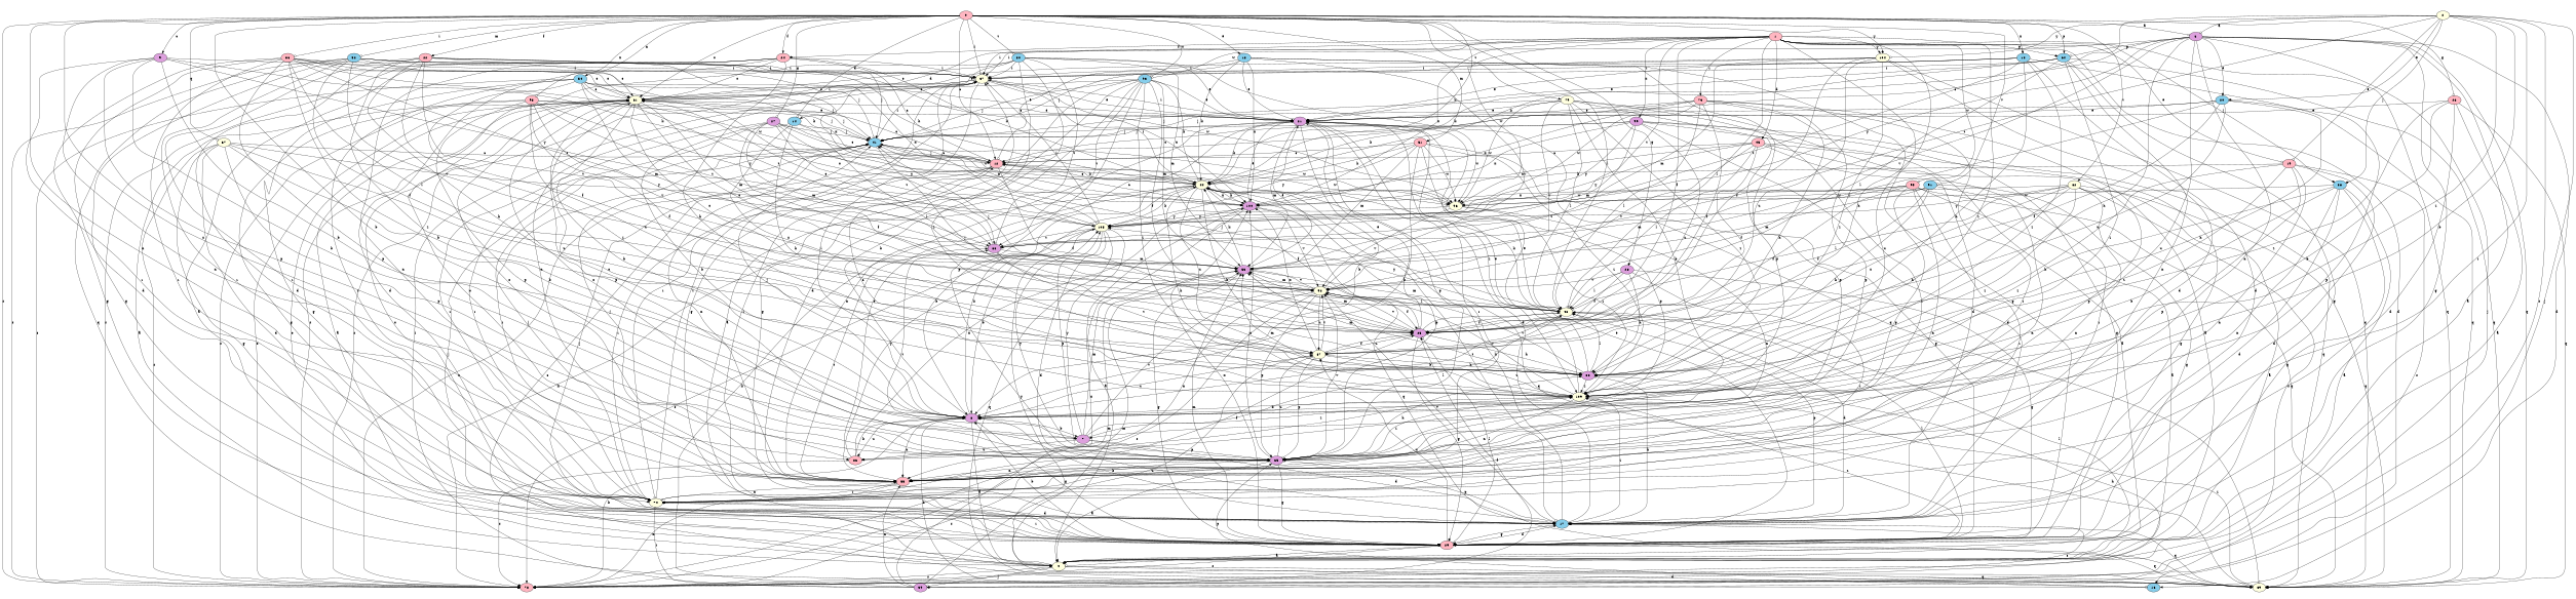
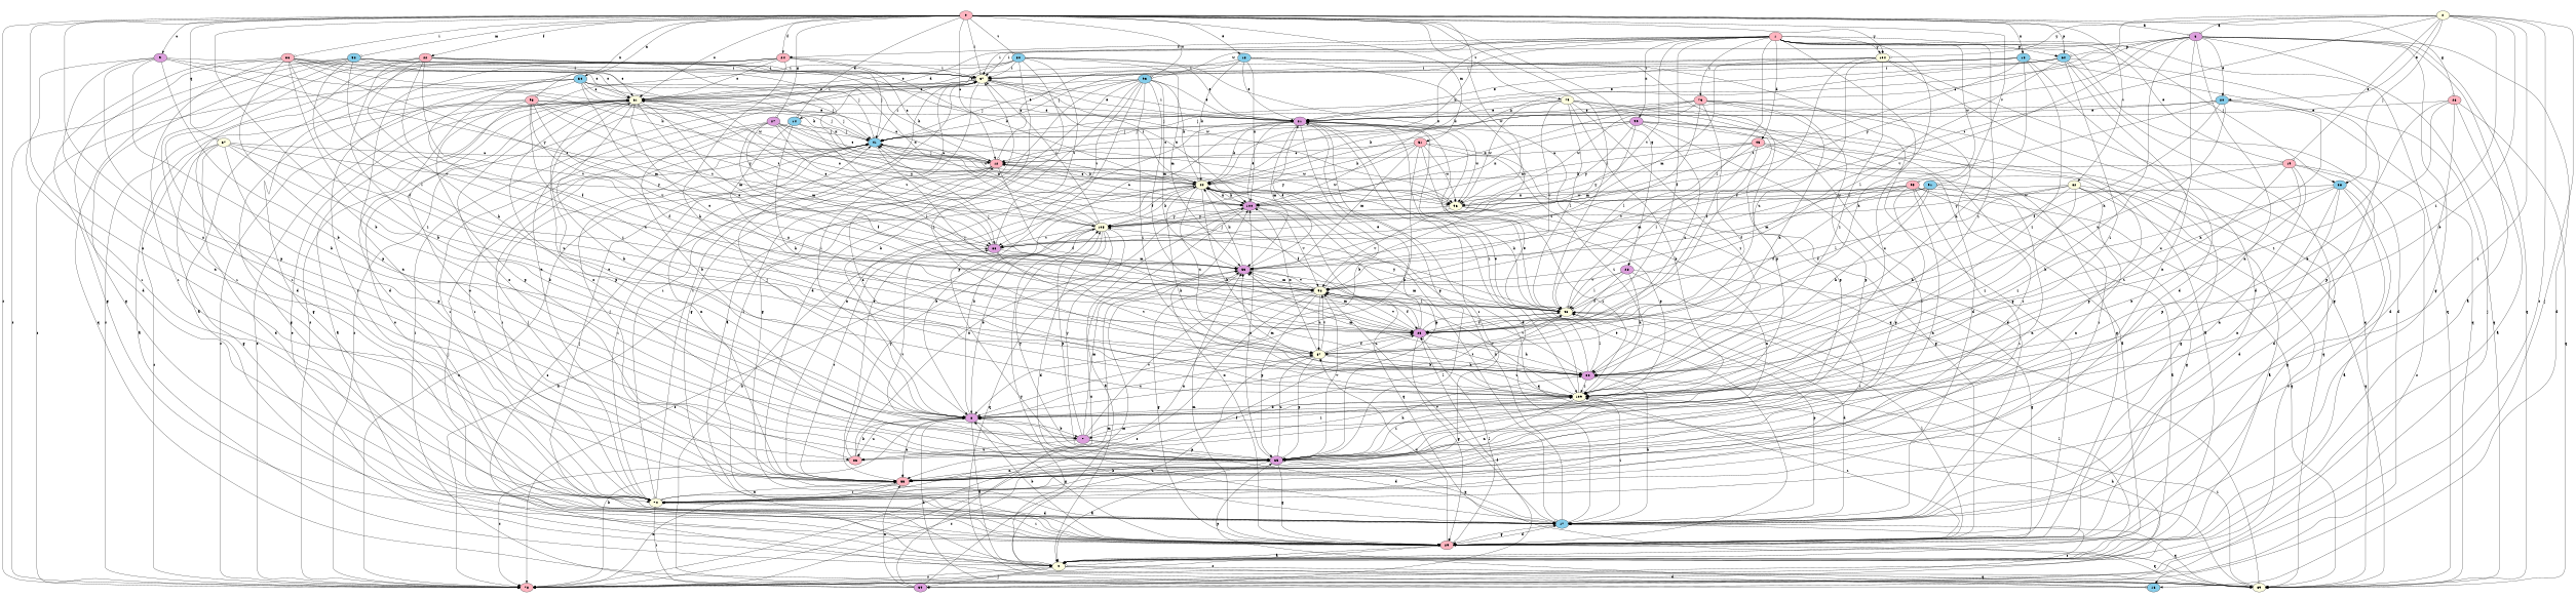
  strict digraph {
    node [fillcolor=lightpink style=filled]
    edge [arrowhead=diamond]
    3 [fillcolor=plum]
    0
    7 [fillcolor=plum]
    9 [fillcolor=plum]
    12
    13 [fillcolor=skyblue]
    14 [fillcolor=skyblue]
    18 [fillcolor=skyblue]
    22
    24
    26
    27 [fillcolor=plum]
    28 [fillcolor=plum]
    36
    37 [fillcolor=lightyellow]
    44 [fillcolor=lightyellow]
    48 [fillcolor=lightyellow]
    51
    52 [fillcolor=skyblue]
    54 [fillcolor=skyblue]
    n21 [label=55]
    61 [fillcolor=lightyellow]
    64 [fillcolor=skyblue]
    67 [fillcolor=lightyellow]
    78
    79 [fillcolor=lightyellow]
    80 [fillcolor=skyblue]
    82 [fillcolor=lightyellow]
    86
    91 [fillcolor=skyblue]
    93 [fillcolor=skyblue]
    98
    104 [fillcolor=lightyellow]
    16 [fillcolor=skyblue]
    33 [fillcolor=plum]
    69 [fillcolor=lightyellow]
    20 [fillcolor=skyblue]
    39 [fillcolor=plum]
    4 [fillcolor=lightyellow]
    29
    92 [fillcolor=lightyellow]
    105 [fillcolor=lightyellow]
    109 [fillcolor=lightyellow]
    17 [fillcolor=skyblue]
    53 [fillcolor=plum]
    65 [fillcolor=plum]
    74 [fillcolor=lightyellow]
    8 [fillcolor=plum]
    25 [fillcolor=plum]
    96 [fillcolor=lightyellow]
    41 [fillcolor=skyblue]
    83 [fillcolor=plum]
    21 [fillcolor=plum]
    87 [fillcolor=lightyellow]
    100 [fillcolor=plum]
    1
    n57 [label=45]
    19
    38 [fillcolor=skyblue]
    73
    95
    99 [fillcolor=plum]
    2 [fillcolor=lightyellow]
    3 -> 37 [label=i]
    3 -> 44 [arrowhead=odot label=k]
    3 -> n21 [label=n]
    3 -> 64 [arrowhead=odot label=p]
    3 -> 86 [arrowhead=normal label=u]
    3 -> 16 [arrowhead=normal label=d]
    3 -> 33 [label=h]
    3 -> 69 [arrowhead=odot label=q]
    3 -> 20 [label=e]
    3 -> 39 [label=j]
    3 -> 4 [arrowhead=odot label=a]
    3 -> 29 [label=g]
    3 -> 92 [label=v]
    3 -> 105 [arrowhead=odot label=y]
    0 -> 3 [arrowhead=odot label=a]
    0 -> 7 [label=b]
    0 -> 9 [arrowhead=normal label=c]
    0 -> 12 [arrowhead=normal label=c]
    0 -> 13 [label=x]
    0 -> 14 [arrowhead=odot label=d]
    0 -> 18 [arrowhead=normal label=e]
    0 -> 22 [label=f]
    0 -> 24 [arrowhead=normal label=f]
    0 -> 26 [arrowhead=odot label=g]
    0 -> 27 [arrowhead=odot label=g]
    0 -> 28 [label=g]
    0 -> 36 [arrowhead=odot label=i]
    0 -> 37 [arrowhead=odot label=i]
    0 -> 44 [arrowhead=odot label=k]
    0 -> 48 [arrowhead=odot label=l]
    0 -> 51 [label=m]
    0 -> 52 [arrowhead=odot label=m]
    0 -> 54 [arrowhead=normal label=n]
    0 -> n21 [arrowhead=normal label=n]
    0 -> 61 [label=o]
    0 -> 64 [arrowhead=normal label=p]
    0 -> 67 [arrowhead=odot label=q]
    0 -> 78 [arrowhead=normal label=s]
    0 -> 79 [arrowhead=normal label=t]
    0 -> 80 [arrowhead=odot label=t]
    0 -> 82 [arrowhead=normal label=t]
    0 -> 86 [label=u]
    0 -> 91 [arrowhead=odot label=v]
    0 -> 93 [arrowhead=odot label=w]
    0 -> 98 [arrowhead=odot label=x]
    0 -> 104 [label=y]
    7 -> 48 [label=l]
    7 -> 61 [arrowhead=normal label=o]
    7 -> 86 [arrowhead=odot label=u]
    7 -> 92 [label=v]
    7 -> 105 [arrowhead=odot label=y]
    7 -> 109 [label=z]
    7 -> 17 [arrowhead=normal label=d]
    7 -> 53 [label=m]
    7 -> 65 [arrowhead=odot label=p]
    9 -> 7 [label=b]
    9 -> 37 [arrowhead=normal label=i]
    9 -> 44 [arrowhead=odot label=k]
    9 -> n21 [arrowhead=odot label=n]
    9 -> 105 [arrowhead=odot label=y]
    9 -> 65 [label=p]
    9 -> 74 [label=r]
    9 -> 8 [arrowhead=odot label=b]
    12 -> 44 [label=k]
    12 -> 61 [arrowhead=normal label=o]
    12 -> 78 [label=s]
    12 -> 74 [arrowhead=normal label=r]
    12 -> 25 [label=f]
    12 -> 96 [label=w]
    12 -> 41 [label=j]
    13 -> 37 [arrowhead=normal label=i]
    13 -> 61 [label=o]
    13 -> 33 [arrowhead=normal label=h]
    13 -> 69 [label=q]
    13 -> 109 [arrowhead=normal label=z]
    13 -> 17 [label=d]
    13 -> 83 [arrowhead=odot label=t]
    13 -> 21 [label=e]
    14 -> 48 [label=l]
    14 -> 33 [arrowhead=normal label=h]
    14 -> 74 [label=r]
    14 -> 41 [label=j]
    14 -> 87 [arrowhead=normal label=u]
    18 -> 12 [arrowhead=odot label=c]
    18 -> 37 [arrowhead=odot label=i]
    18 -> 44 [arrowhead=normal label=k]
    18 -> 29 [label=g]
    18 -> 92 [arrowhead=odot label=v]
    18 -> 65 [label=p]
    18 -> 21 [arrowhead=odot label=e]
    18 -> 100 [arrowhead=normal label=x]
    22 -> 37 [arrowhead=normal label=i]
    22 -> 61 [arrowhead=normal label=o]
    22 -> 33 [label=h]
    22 -> 92 [arrowhead=normal label=v]
    22 -> 109 [arrowhead=odot label=z]
    22 -> 17 [label=d]
    22 -> 74 [arrowhead=normal label=r]
    22 -> 25 [label=f]
    22 -> 41 [label=j]
    22 -> 100 [arrowhead=normal label=x]
    24 -> 12 [arrowhead=normal label=c]
    24 -> 37 [arrowhead=normal label=i]
    24 -> 44 [arrowhead=odot label=k]
    24 -> n21 [label=n]
    24 -> 61 [label=o]
    24 -> 78 [arrowhead=odot label=s]
    24 -> 33 [arrowhead=normal label=h]
    24 -> 4 [arrowhead=normal label=a]
    24 -> 17 [arrowhead=odot label=d]
    26 -> 69 [label=q]
    26 -> 4 [arrowhead=odot label=a]
    26 -> 109 [arrowhead=normal label=z]
    26 -> 17 [arrowhead=odot label=d]
    26 -> 8 [label=b]
    26 -> 21 [arrowhead=normal label=e]
    27 -> 12 [arrowhead=normal label=c]
    27 -> 105 [arrowhead=odot label=y]
    27 -> 53 [label=m]
    27 -> 74 [arrowhead=normal label=r]
    27 -> 8 [arrowhead=odot label=b]
    27 -> 25 [label=f]
    27 -> 96 [label=w]
    27 -> 41 [arrowhead=odot label=j]
    27 -> 83 [arrowhead=normal label=t]
    28 -> 48 [label=l]
    28 -> 33 [label=h]
    28 -> 29 [label=g]
    28 -> 92 [label=v]
    28 -> 74 [arrowhead=normal label=r]
    28 -> 25 [label=f]
    36 -> 37 [arrowhead=odot label=i]
    36 -> 44 [arrowhead=normal label=k]
    36 -> 48 [arrowhead=odot label=l]
    36 -> 61 [label=o]
    36 -> 29 [arrowhead=normal label=g]
    36 -> 17 [arrowhead=odot label=d]
    36 -> 65 [label=p]
    36 -> 74 [label=r]
    36 -> 8 [arrowhead=odot label=b]
    36 -> 96 [arrowhead=normal label=w]
    36 -> 41 [arrowhead=odot label=j]
    36 -> 83 [arrowhead=odot label=t]
    37 -> 61 [arrowhead=odot label=o]
    37 -> 78 [arrowhead=normal label=s]
    37 -> 29 [arrowhead=normal label=g]
    37 -> 74 [arrowhead=odot label=r]
    37 -> 21 [label=e]
    37 -> 100 [label=x]
    44 -> 12 [label=c]
    44 -> 37 [arrowhead=odot label=i]
    44 -> 33 [arrowhead=normal label=h]
    44 -> 69 [arrowhead=odot label=q]
    44 -> 17 [arrowhead=odot label=t]
    44 -> 65 [label=p]
    44 -> 8 [arrowhead=normal label=b]
    44 -> 25 [arrowhead=odot label=f]
    44 -> 87 [label=u]
    44 -> 100 [label=x]
    48 -> 44 [arrowhead=odot label=k]
    48 -> 61 [arrowhead=odot label=o]
    48 -> 105 [arrowhead=normal label=y]
    48 -> 17 [arrowhead=odot label=d]
    48 -> 53 [arrowhead=odot label=m]
    48 -> 8 [arrowhead=odot label=b]
    48 -> 25 [arrowhead=odot label=f]
    48 -> 41 [label=j]
    51 -> 12 [label=c]
    51 -> 44 [label=k]
    51 -> 29 [label=g]
    51 -> 105 [arrowhead=normal label=y]
    51 -> 109 [arrowhead=odot label=z]
    51 -> 53 [arrowhead=normal label=m]
    51 -> 65 [label=p]
    51 -> 8 [arrowhead=normal label=b]
    51 -> 96 [label=w]
    52 -> 37 [arrowhead=odot label=i]
    52 -> 44 [arrowhead=normal label=k]
    52 -> 61 [arrowhead=normal label=o]
    52 -> 78 [label=s]
    52 -> 69 [arrowhead=normal label=q]
    52 -> 29 [label=g]
    52 -> 92 [label=v]
    52 -> 74 [label=r]
    52 -> 25 [label=f]
    52 -> 96 [label=w]
    54 -> 61 [arrowhead=odot label=o]
    54 -> 78 [arrowhead=odot label=s]
    54 -> 29 [arrowhead=odot label=g]
    54 -> 109 [arrowhead=normal label=z]
    54 -> 53 [label=m]
    54 -> 74 [label=r]
    54 -> 41 [arrowhead=normal label=j]
    54 -> 83 [arrowhead=normal label=t]
    54 -> 21 [label=e]
    54 -> 100 [label=x]
    n21 -> 61 [label=o]
    n21 -> 74 [arrowhead=odot label=r]
    n21 -> 41 [arrowhead=odot label=j]
    n21 -> 83 [arrowhead=normal label=t]
    n21 -> 21 [arrowhead=odot label=e]
    61 -> 37 [arrowhead=odot label=i]
    61 -> 78 [arrowhead=odot label=s]
    61 -> 4 [label=a]
    61 -> 53 [label=m]
    61 -> 65 [label=p]
    61 -> 8 [label=b]
    61 -> 41 [arrowhead=normal label=j]
    61 -> 21 [label=e]
    64 -> 37 [arrowhead=normal label=i]
    64 -> 44 [label=k]
    64 -> 48 [arrowhead=normal label=l]
    64 -> n21 [arrowhead=normal label=n]
    64 -> 69 [arrowhead=normal label=q]
    64 -> 29 [arrowhead=odot label=g]
    64 -> 8 [label=z]
    64 -> 21 [label=e]
    67 -> 12 [label=c]
    67 -> 78 [label=s]
    67 -> 29 [arrowhead=odot label=g]
    67 -> 105 [arrowhead=odot label=y]
    67 -> 17 [label=d]
    67 -> 65 [arrowhead=normal label=p]
    67 -> 8 [label=b]
    67 -> 87 [arrowhead=normal label=u]
    78 -> 44 [arrowhead=odot label=k]
    78 -> n21 [arrowhead=odot label=n]
    78 -> 61 [arrowhead=odot label=o]
    78 -> 33 [arrowhead=odot label=h]
    78 -> 53 [label=m]
    78 -> 8 [arrowhead=normal label=b]
    79 -> 48 [label=l]
    79 -> 92 [label=v]
    79 -> 109 [arrowhead=normal label=z]
    79 -> 17 [arrowhead=normal label=d]
    79 -> 65 [arrowhead=normal label=p]
    79 -> 74 [arrowhead=normal label=r]
    79 -> 8 [arrowhead=odot label=b]
    79 -> 96 [arrowhead=normal label=w]
    79 -> 41 [label=j]
    79 -> 21 [label=e]
    80 -> 37 [label=i]
    80 -> n21 [label=n]
    80 -> 61 [arrowhead=odot label=o]
    80 -> 78 [arrowhead=normal label=s]
    80 -> 69 [arrowhead=odot label=q]
    80 -> 109 [arrowhead=normal label=z]
    80 -> 17 [label=d]
    80 -> 53 [arrowhead=normal label=m]
    80 -> 83 [arrowhead=odot label=t]
    80 -> 21 [arrowhead=odot label=e]
    82 -> 48 [arrowhead=odot label=l]
    82 -> n21 [label=n]
    82 -> 78 [label=s]
    82 -> 33 [label=h]
    82 -> 69 [arrowhead=normal label=q]
    82 -> 4 [arrowhead=normal label=a]
    82 -> 105 [arrowhead=odot label=y]
    82 -> 109 [arrowhead=normal label=z]
-   82 -> 87 [arrowhead=odot label=u]
    82 -> 100 [arrowhead=odot label=x]
    86 -> 61 [arrowhead=odot label=o]
    86 -> 78 [label=s]
    86 -> 105 [arrowhead=normal label=y]
    86 -> 8 [arrowhead=odot label=b]
    86 -> 100 [arrowhead=odot label=x]
    91 -> n21 [arrowhead=normal label=n]
    91 -> 33 [label=h]
    91 -> 29 [arrowhead=normal label=g]
    91 -> 53 [arrowhead=odot label=m]
    91 -> 25 [arrowhead=normal label=f]
    91 -> 96 [arrowhead=odot label=w]
    93 -> 44 [arrowhead=odot label=k]
    93 -> 61 [arrowhead=odot label=o]
    93 -> 4 [arrowhead=normal label=a]
    93 -> 29 [arrowhead=odot label=g]
    93 -> 109 [label=z]
    93 -> 53 [arrowhead=odot label=m]
    93 -> 65 [arrowhead=odot label=p]
    93 -> 8 [arrowhead=odot label=b]
    93 -> 25 [label=f]
    93 -> 41 [arrowhead=odot label=j]
    93 -> 83 [arrowhead=normal label=t]
    93 -> 21 [label=e]
    98 -> 4 [arrowhead=odot label=a]
    98 -> 29 [label=g]
    98 -> 92 [arrowhead=normal label=v]
    98 -> 105 [arrowhead=normal label=y]
    98 -> 65 [label=p]
    98 -> 25 [label=f]
    98 -> 41 [arrowhead=normal label=j]
    98 -> 83 [arrowhead=normal label=t]
    98 -> 21 [label=e]
    98 -> 87 [arrowhead=odot label=u]
    104 -> 37 [arrowhead=normal label=i]
    104 -> 69 [arrowhead=odot label=q]
    104 -> 109 [label=z]
    104 -> 17 [arrowhead=normal label=d]
    104 -> 53 [arrowhead=normal label=m]
    104 -> 25 [arrowhead=odot label=f]
    104 -> 41 [arrowhead=normal label=j]
    104 -> 87 [label=u]
    16 -> 65 [arrowhead=normal label=p]
    16 -> 8 [arrowhead=normal label=b]
    33 -> 48 [label=l]
    33 -> 92 [arrowhead=odot label=v]
    33 -> 109 [arrowhead=normal label=z]
    33 -> 53 [arrowhead=normal label=m]
    33 -> 83 [arrowhead=odot label=t]
    33 -> 21 [label=e]
    69 -> 12 [arrowhead=odot label=c]
    69 -> 109 [arrowhead=odot label=z]
    69 -> 53 [label=m]
    20 -> 33 [label=h]
    20 -> 92 [arrowhead=odot label=v]
    20 -> 65 [label=p]
    20 -> 25 [arrowhead=odot label=f]
    20 -> 41 [label=j]
    20 -> 21 [label=e]
    20 -> 87 [arrowhead=odot label=u]
    39 -> 37 [arrowhead=normal label=i]
    39 -> 44 [arrowhead=odot label=k]
    39 -> n21 [arrowhead=normal label=n]
    39 -> 74 [arrowhead=odot label=r]
    39 -> 25 [label=f]
    39 -> 87 [label=u]
    39 -> 100 [arrowhead=normal label=x]
    4 -> 48 [arrowhead=normal label=l]
    4 -> 61 [label=o]
    4 -> 78 [arrowhead=normal label=s]
    4 -> 16 [arrowhead=odot label=d]
    4 -> 69 [arrowhead=normal label=q]
    4 -> 39 [arrowhead=odot label=j]
    4 -> 105 [label=y]
    4 -> 41 [arrowhead=normal label=j]
    29 -> 37 [arrowhead=normal label=i]
    29 -> 48 [label=l]
    29 -> 61 [arrowhead=normal label=o]
    29 -> 78 [arrowhead=normal label=s]
    29 -> 69 [label=q]
    29 -> 4 [arrowhead=odot label=a]
    29 -> 109 [label=z]
    29 -> 17 [label=d]
    29 -> 53 [label=m]
    29 -> 74 [arrowhead=odot label=r]
    29 -> 8 [label=b]
    29 -> 25 [arrowhead=odot label=l]
    29 -> 41 [arrowhead=normal label=j]
    29 -> 21 [arrowhead=odot label=e]
    29 -> 87 [label=u]
    29 -> 100 [arrowhead=normal label=x]
    92 -> 48 [arrowhead=odot label=l]
    92 -> n21 [label=n]
    92 -> 61 [arrowhead=odot label=o]
    92 -> 78 [arrowhead=odot label=s]
    92 -> 53 [label=m]
    92 -> 65 [label=p]
    92 -> 25 [label=f]
    92 -> 41 [label=j]
    92 -> 87 [label=u]
    105 -> 37 [arrowhead=normal label=i]
    105 -> 44 [arrowhead=normal label=k]
    105 -> 61 [label=o]
    105 -> 78 [arrowhead=normal label=s]
    105 -> 69 [arrowhead=odot label=q]
    105 -> 17 [label=d]
    105 -> 65 [arrowhead=normal label=p]
    105 -> 8 [arrowhead=normal label=b]
    105 -> 83 [arrowhead=normal label=t]
    109 -> 12 [arrowhead=normal label=c]
    109 -> 44 [arrowhead=odot label=k]
    109 -> n21 [label=n]
    109 -> 92 [label=v]
    109 -> 53 [label=m]
    109 -> 8 [arrowhead=normal label=b]
    109 -> 21 [label=e]
    17 -> 44 [label=k]
    17 -> 48 [label=p]
    17 -> 78 [label=s]
    17 -> 33 [arrowhead=odot label=h]
    17 -> 69 [arrowhead=normal label=q]
    17 -> 29 [arrowhead=normal label=g]
    17 -> 92 [label=v]
    17 -> 109 [arrowhead=normal label=z]
    17 -> 65 [arrowhead=odot label=p]
    17 -> 8 [label=b]
    17 -> 21 [arrowhead=normal label=d]
    53 -> 44 [label=k]
    53 -> 29 [arrowhead=odot label=g]
    53 -> 92 [arrowhead=odot label=v]
    53 -> 21 [arrowhead=normal label=e]
    65 -> n21 [label=n]
    65 -> 61 [arrowhead=odot label=o]
    65 -> 78 [label=s]
    65 -> 33 [label=h]
    65 -> 4 [arrowhead=normal label=a]
    65 -> 29 [label=g]
    65 -> 92 [arrowhead=odot label=v]
    65 -> 105 [arrowhead=normal label=y]
    65 -> 109 [arrowhead=normal label=z]
    65 -> 83 [arrowhead=normal label=t]
    65 -> 87 [arrowhead=odot label=u]
    65 -> 100 [arrowhead=normal label=x]
    74 -> 37 [arrowhead=normal label=i]
    74 -> n21 [label=n]
    74 -> 17 [arrowhead=odot label=d]
    74 -> 25 [arrowhead=normal label=f]
    74 -> 41 [arrowhead=odot label=j]
    8 -> 7 [arrowhead=normal label=b]
    8 -> 37 [arrowhead=odot label=i]
    8 -> 44 [arrowhead=odot label=k]
    8 -> n21 [label=n]
    8 -> 86 [label=u]
    8 -> 4 [arrowhead=normal label=a]
    8 -> 29 [arrowhead=normal label=g]
    8 -> 41 [arrowhead=normal label=j]
    8 -> 87 [arrowhead=odot label=u]
    25 -> 48 [label=l]
    25 -> 33 [label=h]
    25 -> 29 [label=g]
    25 -> 92 [label=v]
    25 -> 53 [label=m]
    25 -> 41 [arrowhead=odot label=j]
    25 -> 21 [arrowhead=normal label=e]
    25 -> 87 [arrowhead=odot label=u]
    96 -> n21 [arrowhead=normal label=n]
    96 -> 92 [arrowhead=normal label=v]
    96 -> 105 [label=y]
    96 -> 109 [arrowhead=odot label=z]
    41 -> 12 [arrowhead=odot label=c]
    41 -> 37 [arrowhead=normal label=i]
    41 -> n21 [label=n]
    41 -> 74 [arrowhead=odot label=r]
    41 -> 96 [arrowhead=odot label=w]
    41 -> 100 [label=x]
    83 -> 61 [label=o]
    83 -> 53 [arrowhead=normal label=m]
    21 -> 37 [arrowhead=normal label=i]
    21 -> 44 [label=k]
    21 -> n21 [label=n]
    21 -> 109 [arrowhead=normal label=z]
    21 -> 53 [label=m]
    21 -> 65 [label=p]
    21 -> 74 [arrowhead=odot label=r]
    21 -> 8 [arrowhead=normal label=b]
    21 -> 96 [label=w]
    21 -> 41 [arrowhead=normal label=j]
    87 -> 33 [label=h]
    87 -> 92 [arrowhead=normal label=v]
    87 -> 109 [label=z]
    87 -> 65 [arrowhead=odot label=p]
    87 -> 25 [label=f]
    87 -> 100 [label=x]
    100 -> 12 [arrowhead=odot label=c]
    100 -> 44 [arrowhead=normal label=k]
    100 -> 69 [arrowhead=normal label=q]
    100 -> 4 [label=a]
    100 -> 92 [arrowhead=normal label=v]
    100 -> 105 [arrowhead=normal label=y]
    100 -> 21 [arrowhead=odot label=e]
    1 -> 14 [arrowhead=normal label=d]
    1 -> 24 [label=f]
    1 -> 37 [label=i]
    1 -> 48 [arrowhead=odot label=l]
    1 -> 64 [label=p]
    1 -> 86 [label=u]
    1 -> 93 [arrowhead=odot label=w]
    1 -> 104 [arrowhead=normal label=y]
    1 -> 16 [label=d]
    1 -> 33 [arrowhead=odot label=h]
    1 -> 69 [arrowhead=normal label=q]
    1 -> 109 [label=z]
    1 -> 25 [arrowhead=odot label=f]
    1 -> 96 [arrowhead=odot label=w]
    1 -> 83 [arrowhead=normal label=t]
    1 -> 100 [arrowhead=odot label=x]
    1 -> n57 [label=d]
    1 -> 19 [arrowhead=odot label=e]
    1 -> 38 [label=j]
    1 -> 73 [arrowhead=normal label=r]
    1 -> 95 [arrowhead=odot label=w]
    1 -> 99 [arrowhead=normal label=x]
    n57 -> 12 [label=c]
    n57 -> 48 [arrowhead=odot label=l]
    n57 -> 29 [label=g]
    n57 -> 92 [arrowhead=odot label=v]
    n57 -> 105 [arrowhead=normal label=y]
    n57 -> 65 [arrowhead=normal label=p]
    n57 -> 74 [label=r]
    n57 -> 25 [label=f]
    n57 -> 100 [arrowhead=normal label=x]
    19 -> 44 [arrowhead=odot label=k]
    19 -> n21 [label=n]
    19 -> 78 [arrowhead=normal label=s]
    19 -> 33 [arrowhead=normal label=h]
    19 -> 109 [label=z]
    19 -> 17 [arrowhead=normal label=d]
    19 -> 65 [label=p]
    38 -> n21 [label=n]
    38 -> 4 [arrowhead=normal label=a]
    38 -> 29 [arrowhead=normal label=g]
    38 -> 109 [label=z]
    38 -> 17 [arrowhead=normal label=d]
    38 -> 8 [arrowhead=normal label=b]
    38 -> 96 [arrowhead=normal label=w]
    73 -> 44 [arrowhead=odot label=k]
    73 -> 48 [label=l]
    73 -> 33 [label=h]
    73 -> 4 [arrowhead=odot label=a]
    73 -> 65 [arrowhead=normal label=p]
    73 -> 74 [arrowhead=odot label=r]
    73 -> 25 [arrowhead=normal label=f]
    73 -> 96 [arrowhead=normal label=w]
    73 -> 21 [arrowhead=odot label=e]
    73 -> 100 [label=x]
    95 -> n21 [arrowhead=odot label=n]
    95 -> 69 [arrowhead=normal label=q]
    95 -> 4 [arrowhead=odot label=a]
    95 -> 53 [arrowhead=normal label=m]
    95 -> 65 [arrowhead=odot label=p]
    95 -> 74 [arrowhead=normal label=r]
    95 -> 25 [arrowhead=odot label=f]
    95 -> 96 [arrowhead=normal label=w]
    95 -> 83 [arrowhead=normal label=t]
    99 -> 12 [label=c]
    99 -> 69 [arrowhead=odot label=q]
    99 -> 4 [arrowhead=odot label=a]
    99 -> 29 [label=g]
    99 -> 105 [label=y]
    99 -> 17 [arrowhead=odot label=d]
    99 -> 53 [arrowhead=normal label=m]
    99 -> 41 [arrowhead=normal label=j]
    99 -> 87 [arrowhead=odot label=u]
    99 -> 100 [label=x]
    2 -> 3 [arrowhead=odot label=a]
    2 -> 7 [label=b]
    2 -> 12 [arrowhead=odot label=c]
    2 -> 78 [arrowhead=normal label=s]
    2 -> 104 [arrowhead=odot label=y]
    2 -> 20 [label=e]
    2 -> 39 [arrowhead=normal label=j]
    2 -> 109 [label=z]
    2 -> 74 [arrowhead=normal label=r]
    2 -> 83 [arrowhead=odot label=t]
    2 -> 19 [arrowhead=odot label=e]
    2 -> 38 [label=j]
  }
